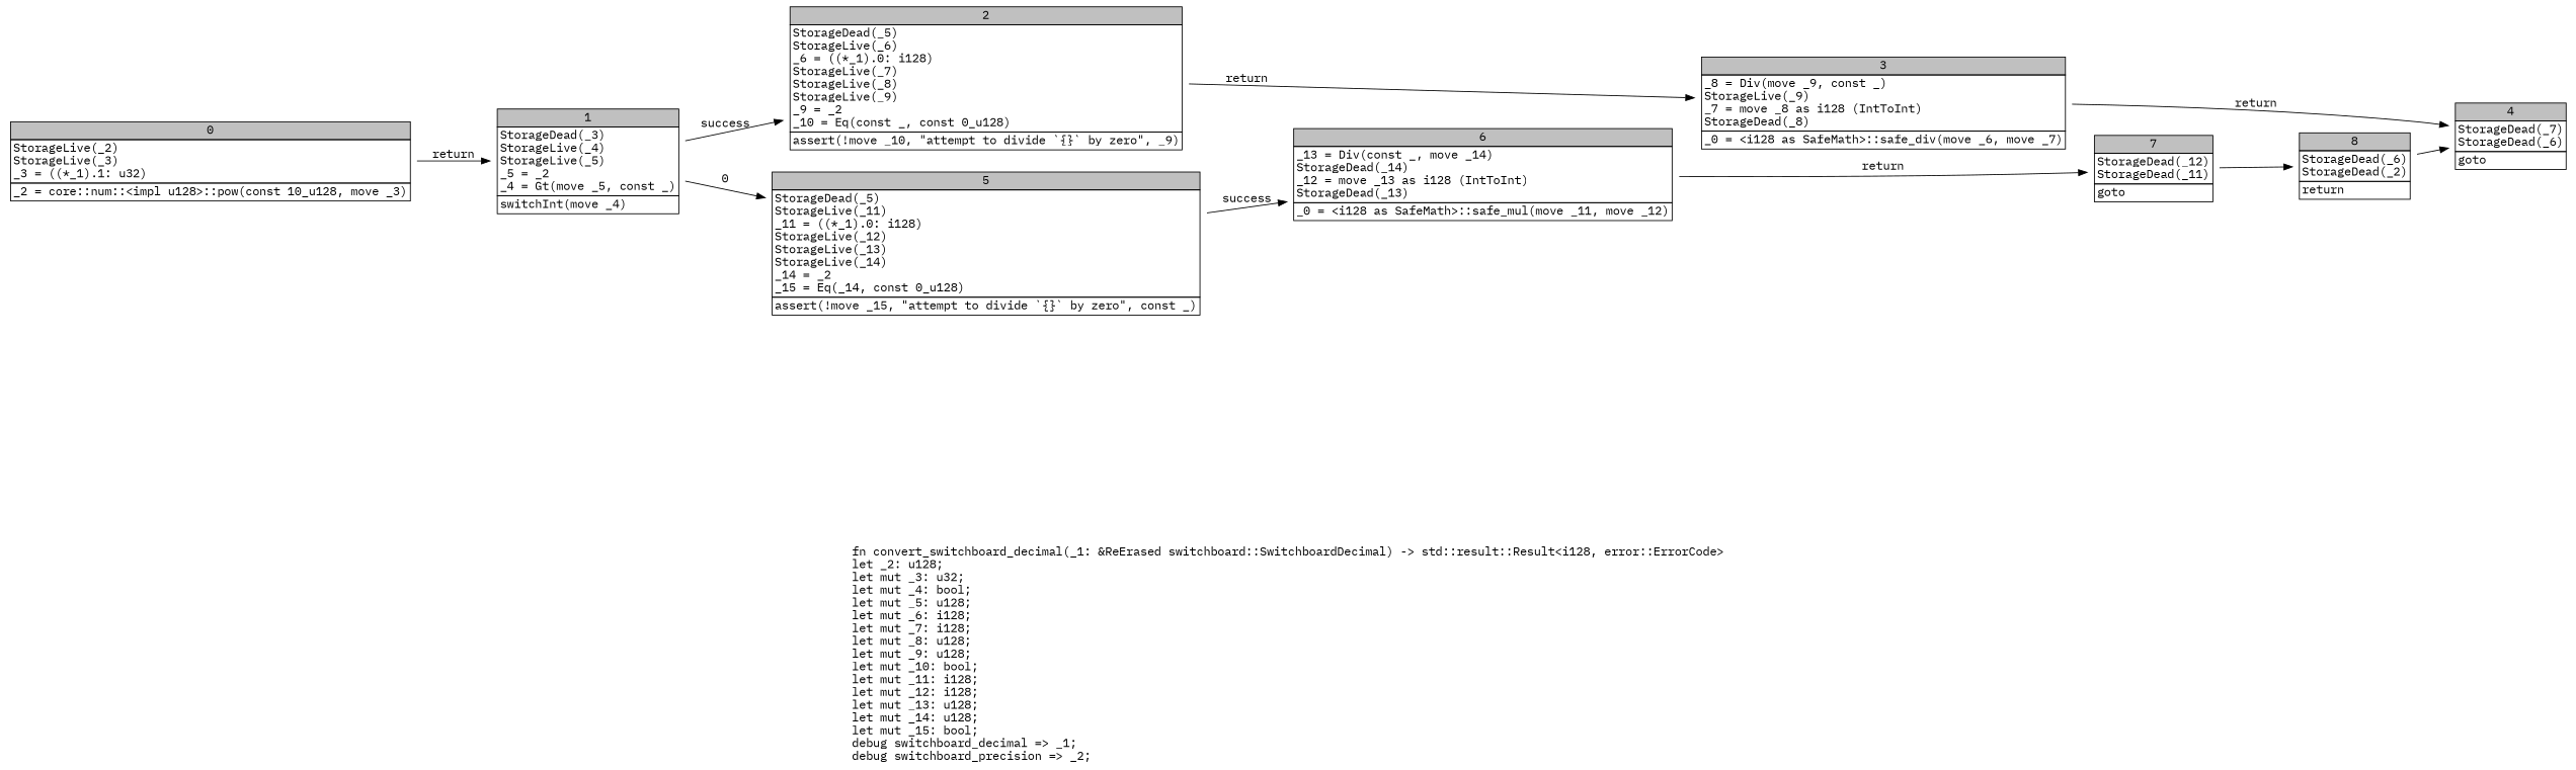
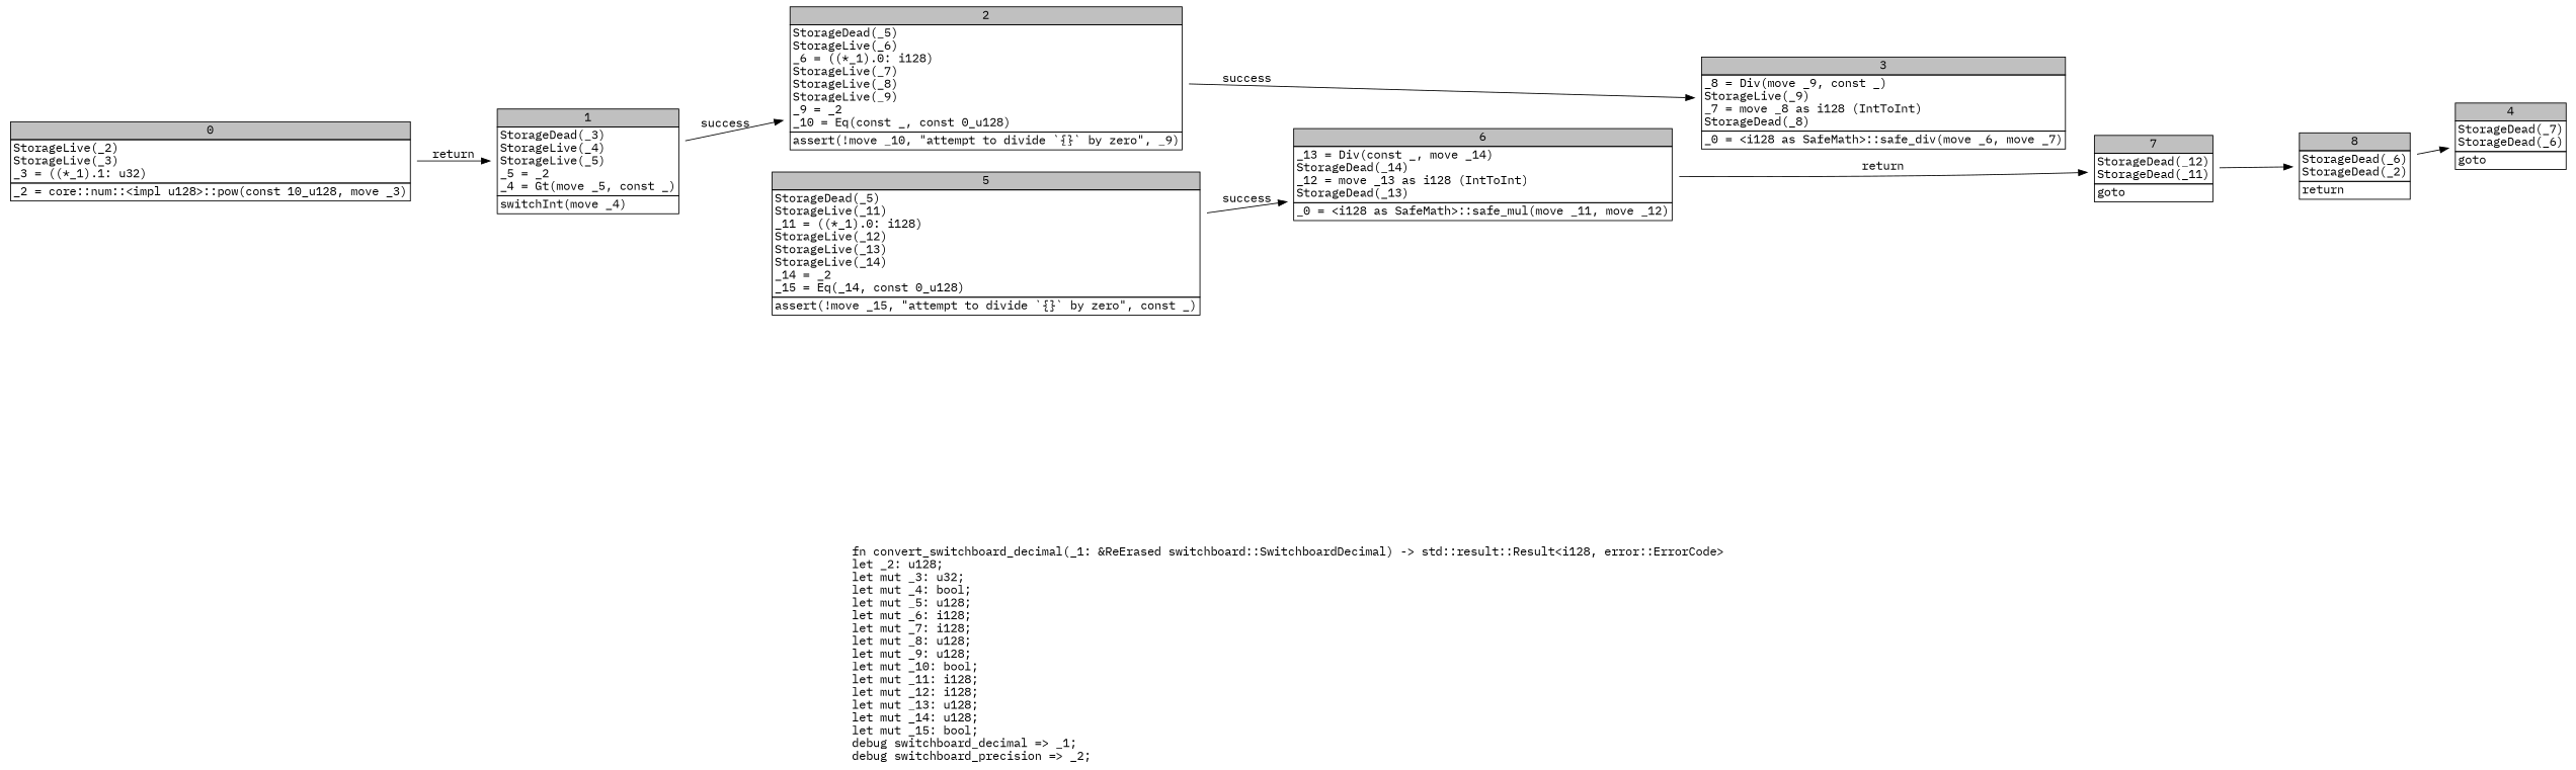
  digraph {
    fontname="IBM Plex Mono"
    label=<fn convert_switchboard_decimal(_1: &amp;ReErased switchboard::SwitchboardDecimal) -&gt; std::result::Result&lt;i128, error::ErrorCode&gt;<br align="left"/>let _2: u128;<br align="left"/>let mut _3: u32;<br align="left"/>let mut _4: bool;<br align="left"/>let mut _5: u128;<br align="left"/>let mut _6: i128;<br align="left"/>let mut _7: i128;<br align="left"/>let mut _8: u128;<br align="left"/>let mut _9: u128;<br align="left"/>let mut _10: bool;<br align="left"/>let mut _11: i128;<br align="left"/>let mut _12: i128;<br align="left"/>let mut _13: u128;<br align="left"/>let mut _14: u128;<br align="left"/>let mut _15: bool;<br align="left"/>debug switchboard_decimal =&gt; _1;<br align="left"/>debug switchboard_precision =&gt; _2;<br align="left"/>>
    rankdir=LR
    node [fontname="IBM Plex Mono" shape=none]
    edge [fontname="IBM Plex Mono"]
    n1 [label=<<table border="0" cellborder="1" cellspacing="0"><tr><td bgcolor="gray" align="center" colspan="1">0</td></tr><tr><td align="left" balign="left">StorageLive(_2)<br/>StorageLive(_3)<br/>_3 = ((*_1).1: u32)<br/></td></tr><tr><td align="left">_2 = core::num::&lt;impl u128&gt;::pow(const 10_u128, move _3)</td></tr></table>>]
    n2 [label=<<table border="0" cellborder="1" cellspacing="0"><tr><td bgcolor="gray" align="center" colspan="1">1</td></tr><tr><td align="left" balign="left">StorageDead(_3)<br/>StorageLive(_4)<br/>StorageLive(_5)<br/>_5 = _2<br/>_4 = Gt(move _5, const _)<br/></td></tr><tr><td align="left">switchInt(move _4)</td></tr></table>>]
    n3 [label=<<table border="0" cellborder="1" cellspacing="0"><tr><td bgcolor="gray" align="center" colspan="1">2</td></tr><tr><td align="left" balign="left">StorageDead(_5)<br/>StorageLive(_6)<br/>_6 = ((*_1).0: i128)<br/>StorageLive(_7)<br/>StorageLive(_8)<br/>StorageLive(_9)<br/>_9 = _2<br/>_10 = Eq(const _, const 0_u128)<br/></td></tr><tr><td align="left">assert(!move _10, &quot;attempt to divide `{}` by zero&quot;, _9)</td></tr></table>>]
    n4 [label=<<table border="0" cellborder="1" cellspacing="0"><tr><td bgcolor="gray" align="center" colspan="1">5</td></tr><tr><td align="left" balign="left">StorageDead(_5)<br/>StorageLive(_11)<br/>_11 = ((*_1).0: i128)<br/>StorageLive(_12)<br/>StorageLive(_13)<br/>StorageLive(_14)<br/>_14 = _2<br/>_15 = Eq(_14, const 0_u128)<br/></td></tr><tr><td align="left">assert(!move _15, &quot;attempt to divide `{}` by zero&quot;, const _)</td></tr></table>>]
    n5 [label=<<table border="0" cellborder="1" cellspacing="0"><tr><td bgcolor="gray" align="center" colspan="1">3</td></tr><tr><td align="left" balign="left">_8 = Div(move _9, const _)<br/>StorageLive(_9)<br/>_7 = move _8 as i128 (IntToInt)<br/>StorageDead(_8)<br/></td></tr><tr><td align="left">_0 = &lt;i128 as SafeMath&gt;::safe_div(move _6, move _7)</td></tr></table>>]
    n6 [label=<<table border="0" cellborder="1" cellspacing="0"><tr><td bgcolor="gray" align="center" colspan="1">6</td></tr><tr><td align="left" balign="left">_13 = Div(const _, move _14)<br/>StorageDead(_14)<br/>_12 = move _13 as i128 (IntToInt)<br/>StorageDead(_13)<br/></td></tr><tr><td align="left">_0 = &lt;i128 as SafeMath&gt;::safe_mul(move _11, move _12)</td></tr></table>>]
    n7 [label=<<table border="0" cellborder="1" cellspacing="0"><tr><td bgcolor="gray" align="center" colspan="1">4</td></tr><tr><td align="left" balign="left">StorageDead(_7)<br/>StorageDead(_6)<br/></td></tr><tr><td align="left">goto</td></tr></table>>]
    n8 [label=<<table border="0" cellborder="1" cellspacing="0"><tr><td bgcolor="gray" align="center" colspan="1">8</td></tr><tr><td align="left" balign="left">StorageDead(_6)<br/>StorageDead(_2)<br/></td></tr><tr><td align="left">return</td></tr></table>>]
    n9 [label=<<table border="0" cellborder="1" cellspacing="0"><tr><td bgcolor="gray" align="center" colspan="1">7</td></tr><tr><td align="left" balign="left">StorageDead(_12)<br/>StorageDead(_11)<br/></td></tr><tr><td align="left">goto</td></tr></table>>]
    n1 -> n2 [label=return]
    n2 -> n3 [label=success]
-   n2 -> n4 [label=0]
-   n3 -> n5 [label=return]
+   n3 -> n5 [label=success]
    n4 -> n6 [label=success]
-   n5 -> n7 [label=return]
    n6 -> n9 [label=return]
    n8 -> n7
    n9 -> n8
  }
